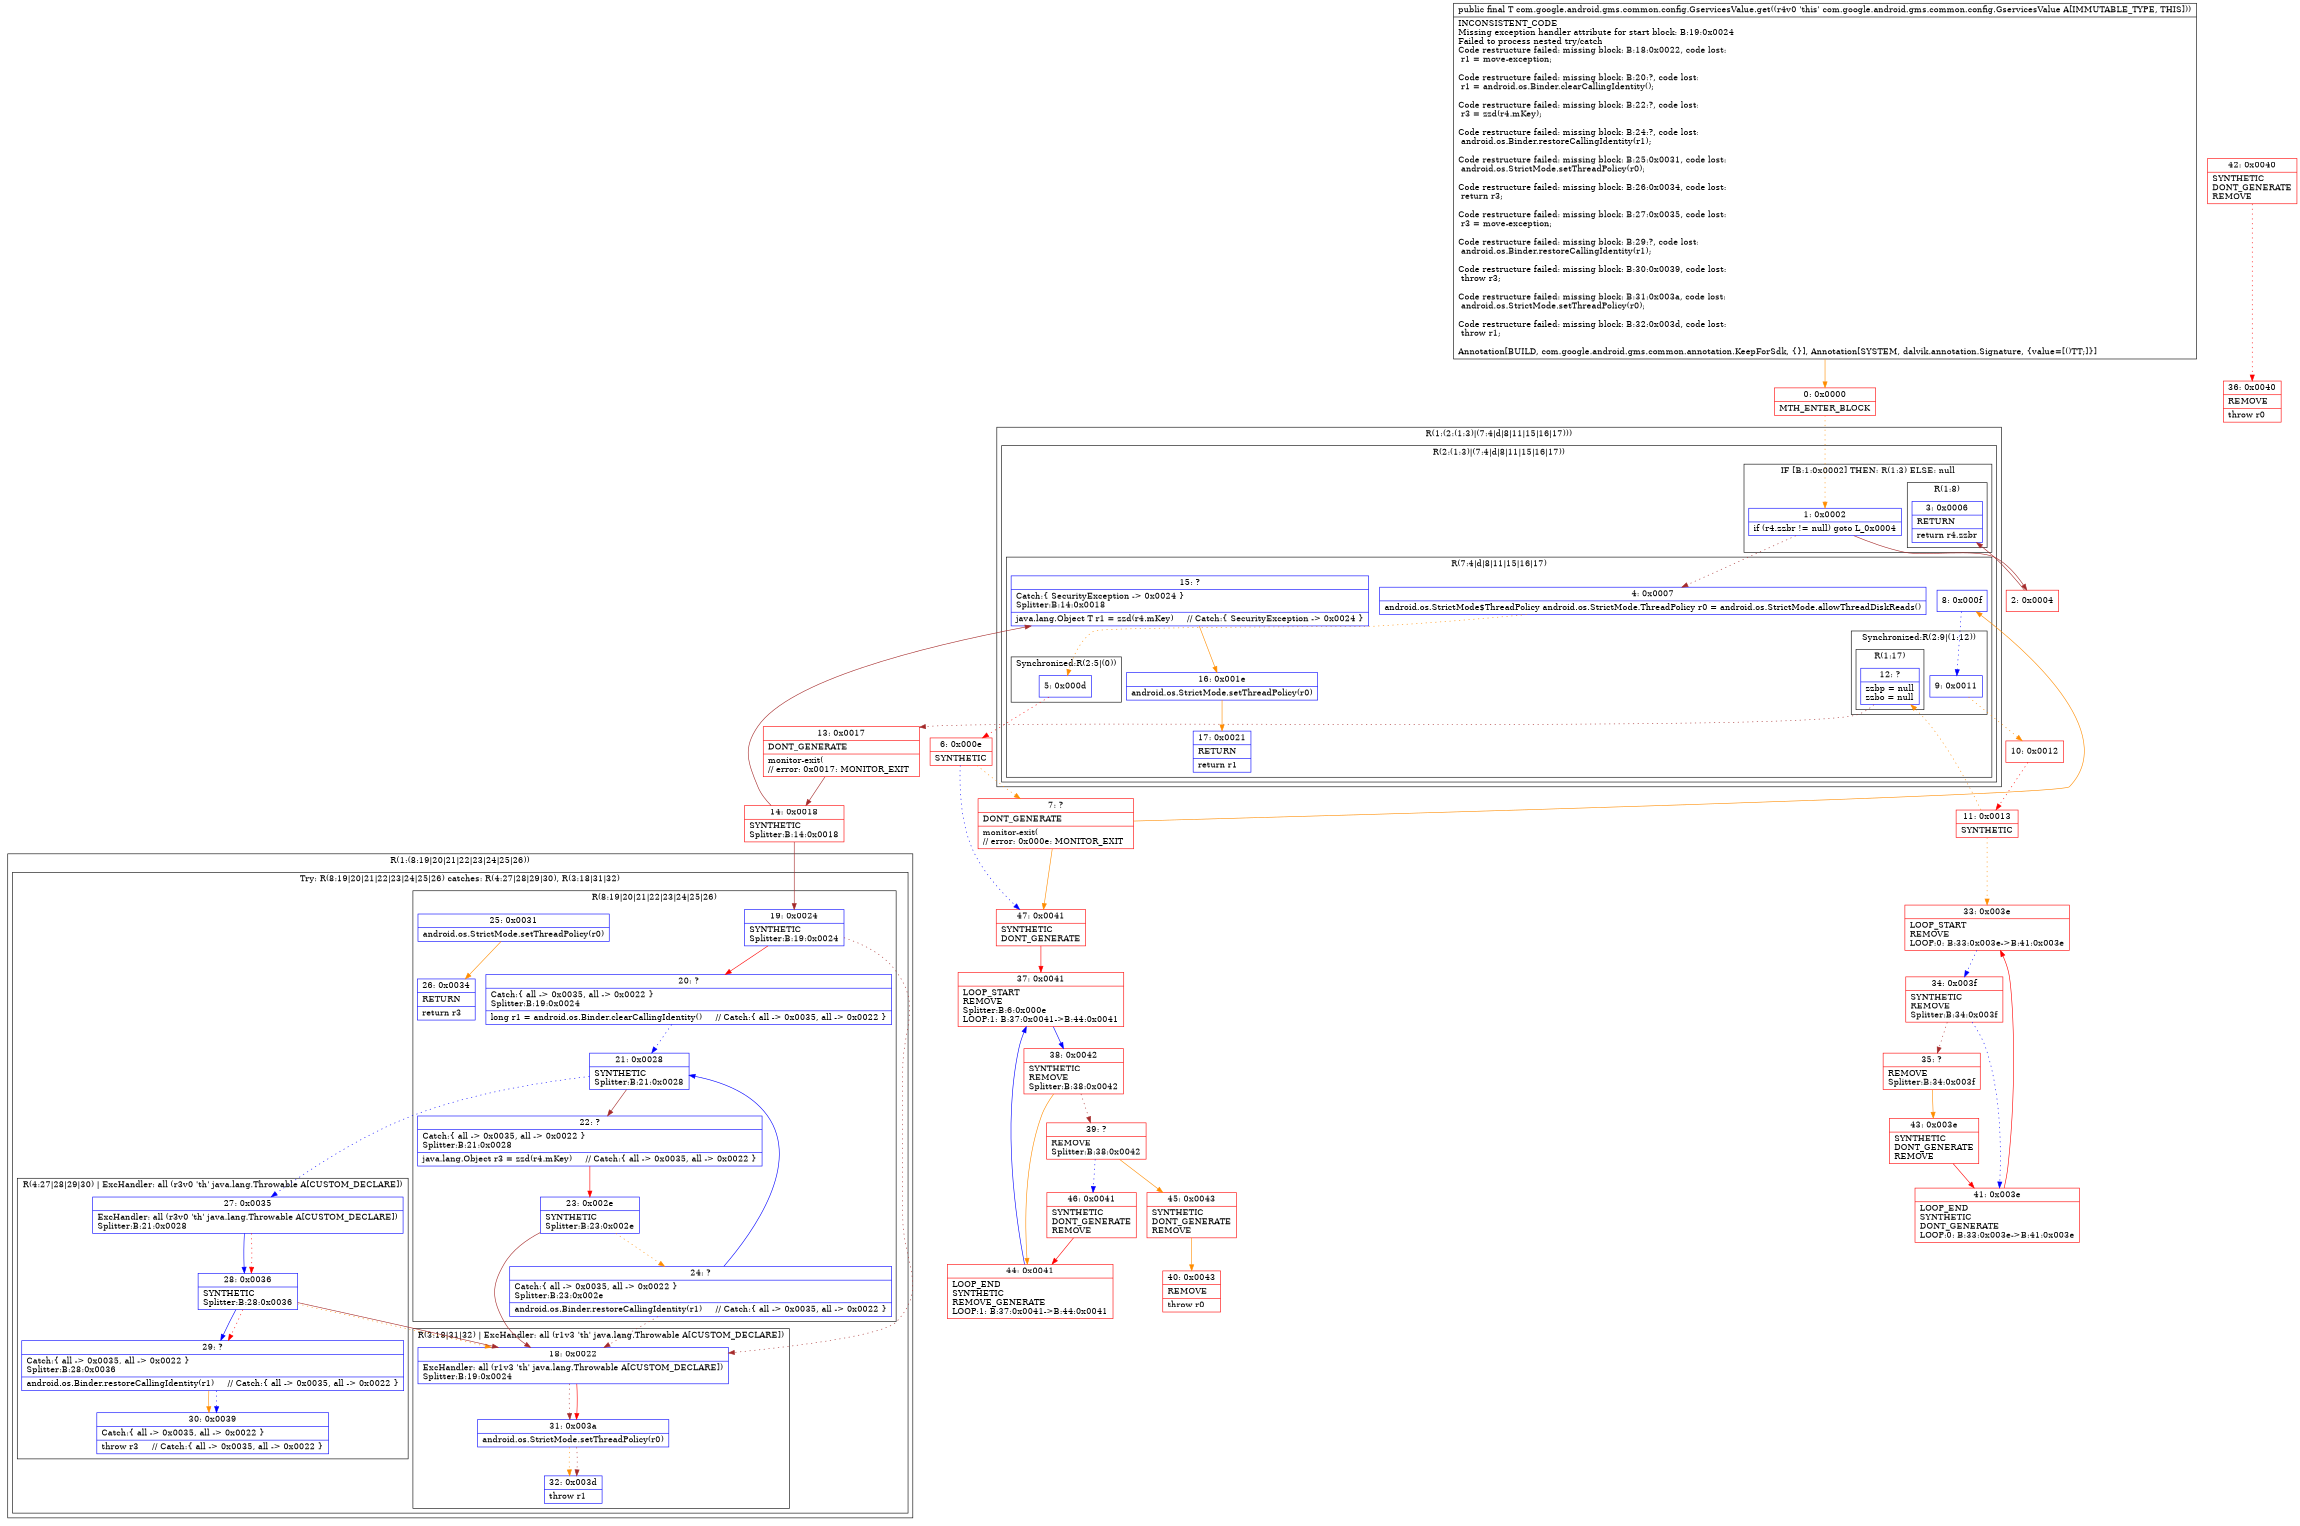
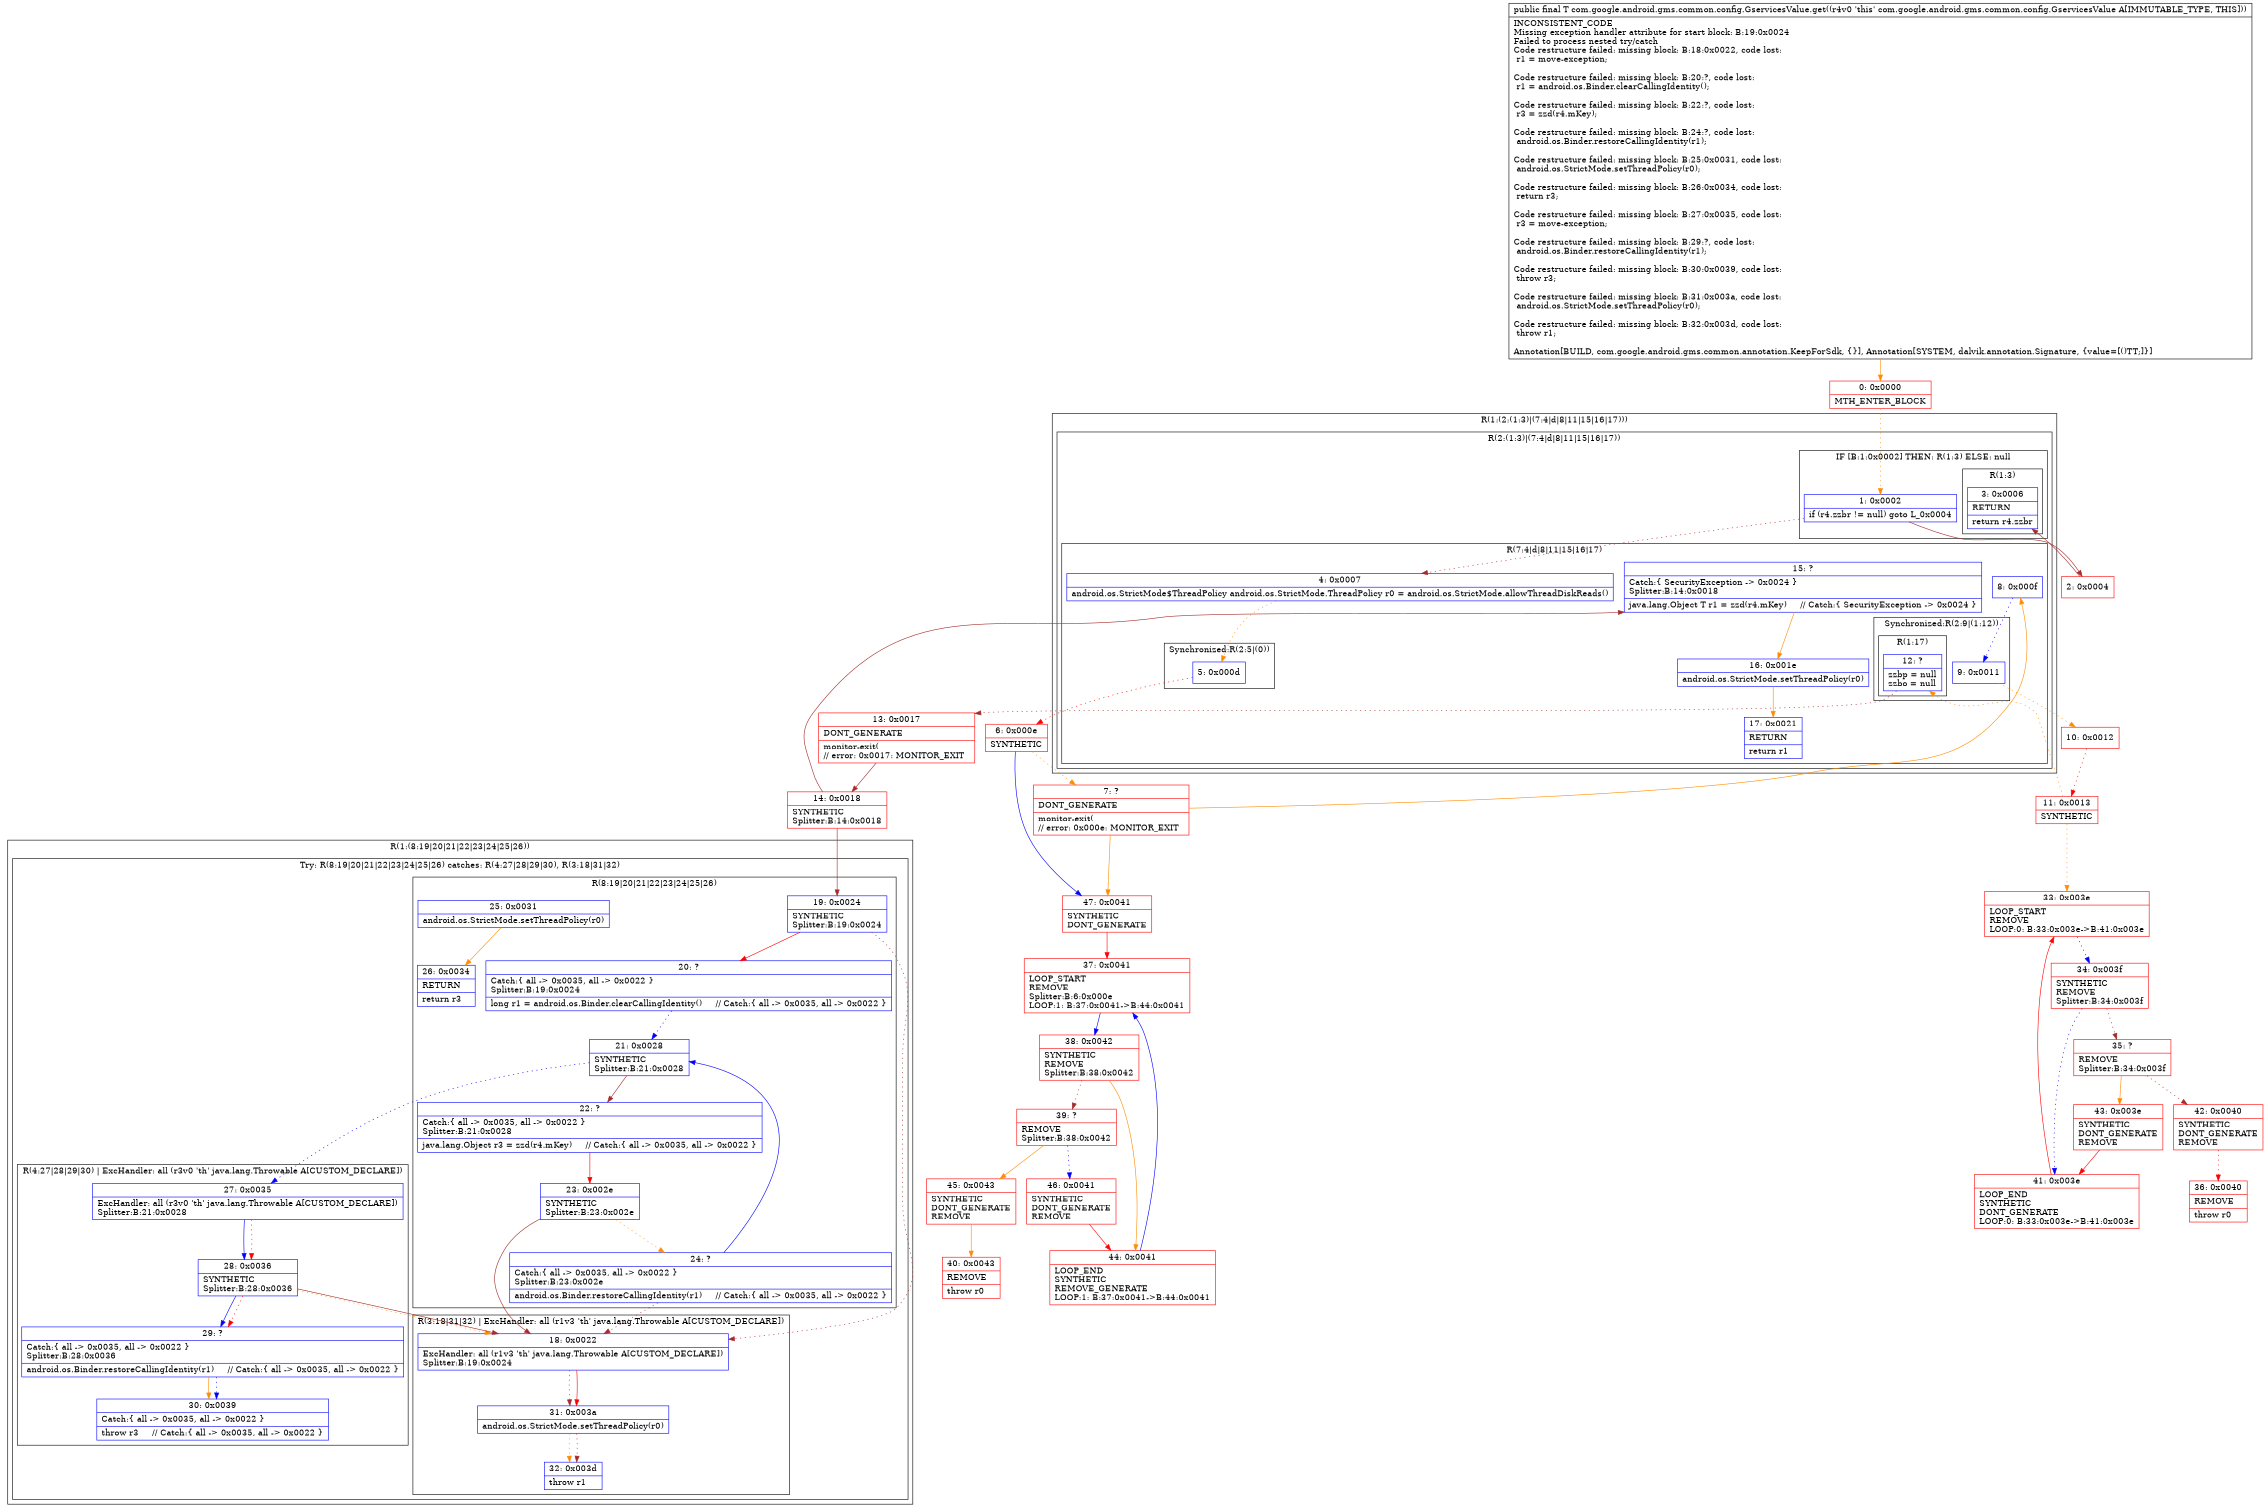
  digraph {
    node [color=blue shape=record]
    edge [color=darkorange style=solid]
    n1 [label="{3\:\ 0x0006|RETURN\l|return r4.zzbr\l}"]
    n2 [label="{1\:\ 0x0002|if (r4.zzbr != null) goto L_0x0004\l}"]
    n3 [label="{5\:\ 0x000d}"]
    n4 [label="{12\:\ ?|zzbp = null\lzzbo = null\l}"]
    n5 [label="{9\:\ 0x0011}"]
    n6 [label="{4\:\ 0x0007|android.os.StrictMode$ThreadPolicy android.os.StrictMode.ThreadPolicy r0 = android.os.StrictMode.allowThreadDiskReads()\l}"]
    n7 [label="{8\:\ 0x000f}"]
    n8 [label="{15\:\ ?|Catch:\{ SecurityException \-\> 0x0024 \}\lSplitter:B:14:0x0018\l|java.lang.Object T r1 = zzd(r4.mKey)     \/\/ Catch:\{ SecurityException \-\> 0x0024 \}\l}"]
    n9 [label="{16\:\ 0x001e|android.os.StrictMode.setThreadPolicy(r0)\l}"]
    n10 [label="{17\:\ 0x0021|RETURN\l|return r1\l}"]
    n11 [label="{19\:\ 0x0024|SYNTHETIC\lSplitter:B:19:0x0024\l}"]
    n12 [label="{20\:\ ?|Catch:\{ all \-\> 0x0035, all \-\> 0x0022 \}\lSplitter:B:19:0x0024\l|long r1 = android.os.Binder.clearCallingIdentity()     \/\/ Catch:\{ all \-\> 0x0035, all \-\> 0x0022 \}\l}"]
    n13 [label="{21\:\ 0x0028|SYNTHETIC\lSplitter:B:21:0x0028\l}"]
    n14 [label="{22\:\ ?|Catch:\{ all \-\> 0x0035, all \-\> 0x0022 \}\lSplitter:B:21:0x0028\l|java.lang.Object r3 = zzd(r4.mKey)     \/\/ Catch:\{ all \-\> 0x0035, all \-\> 0x0022 \}\l}"]
    n15 [label="{23\:\ 0x002e|SYNTHETIC\lSplitter:B:23:0x002e\l}"]
    n16 [label="{24\:\ ?|Catch:\{ all \-\> 0x0035, all \-\> 0x0022 \}\lSplitter:B:23:0x002e\l|android.os.Binder.restoreCallingIdentity(r1)     \/\/ Catch:\{ all \-\> 0x0035, all \-\> 0x0022 \}\l}"]
    n17 [label="{25\:\ 0x0031|android.os.StrictMode.setThreadPolicy(r0)\l}"]
    n18 [label="{26\:\ 0x0034|RETURN\l|return r3\l}"]
    n19 [label="{27\:\ 0x0035|ExcHandler: all (r3v0 'th' java.lang.Throwable A[CUSTOM_DECLARE])\lSplitter:B:21:0x0028\l}"]
    n20 [label="{28\:\ 0x0036|SYNTHETIC\lSplitter:B:28:0x0036\l}"]
    n21 [label="{29\:\ ?|Catch:\{ all \-\> 0x0035, all \-\> 0x0022 \}\lSplitter:B:28:0x0036\l|android.os.Binder.restoreCallingIdentity(r1)     \/\/ Catch:\{ all \-\> 0x0035, all \-\> 0x0022 \}\l}"]
    n22 [label="{30\:\ 0x0039|Catch:\{ all \-\> 0x0035, all \-\> 0x0022 \}\l|throw r3     \/\/ Catch:\{ all \-\> 0x0035, all \-\> 0x0022 \}\l}"]
    n23 [label="{18\:\ 0x0022|ExcHandler: all (r1v3 'th' java.lang.Throwable A[CUSTOM_DECLARE])\lSplitter:B:19:0x0024\l}"]
    n24 [label="{31\:\ 0x003a|android.os.StrictMode.setThreadPolicy(r0)\l}"]
    n25 [label="{32\:\ 0x003d|throw r1\l}"]
    n26 [color=red label="{2\:\ 0x0004}"]
    n27 [color=red label="{6\:\ 0x000e|SYNTHETIC\l}"]
    n28 [color=red label="{13\:\ 0x0017|DONT_GENERATE\l|monitor\-exit(\l\/\/ error: 0x0017: MONITOR_EXIT  \l}"]
    n29 [color=red label="{10\:\ 0x0012}"]
    n30 [color=red label="{7\:\ ?|DONT_GENERATE\l|monitor\-exit(\l\/\/ error: 0x000e: MONITOR_EXIT  \l}"]
    n31 [color=red label="{47\:\ 0x0041|SYNTHETIC\lDONT_GENERATE\l}"]
    n32 [color=red label="{11\:\ 0x0013|SYNTHETIC\l}"]
    n33 [color=red label="{14\:\ 0x0018|SYNTHETIC\lSplitter:B:14:0x0018\l}"]
    n34 [color=red label="{0\:\ 0x0000|MTH_ENTER_BLOCK\l}"]
    n35 [color=red label="{37\:\ 0x0041|LOOP_START\lREMOVE\lSplitter:B:6:0x000e\lLOOP:1: B:37:0x0041\-\>B:44:0x0041\l}"]
    n36 [color=red label="{33\:\ 0x003e|LOOP_START\lREMOVE\lLOOP:0: B:33:0x003e\-\>B:41:0x003e\l}"]
    n37 [color=red label="{34\:\ 0x003f|SYNTHETIC\lREMOVE\lSplitter:B:34:0x003f\l}"]
    n38 [color=red label="{35\:\ ?|REMOVE\lSplitter:B:34:0x003f\l}"]
    n39 [color=red label="{41\:\ 0x003e|LOOP_END\lSYNTHETIC\lDONT_GENERATE\lLOOP:0: B:33:0x003e\-\>B:41:0x003e\l}"]
    n40 [color=red label="{42\:\ 0x0040|SYNTHETIC\lDONT_GENERATE\lREMOVE\l}"]
    n41 [color=red label="{43\:\ 0x003e|SYNTHETIC\lDONT_GENERATE\lREMOVE\l}"]
    n42 [color=red label="{36\:\ 0x0040|REMOVE\l|throw r0\l}"]
    n43 [color=red label="{38\:\ 0x0042|SYNTHETIC\lREMOVE\lSplitter:B:38:0x0042\l}"]
    n44 [color=red label="{39\:\ ?|REMOVE\lSplitter:B:38:0x0042\l}"]
    n45 [color=red label="{44\:\ 0x0041|LOOP_END\lSYNTHETIC\lREMOVE_GENERATE\lLOOP:1: B:37:0x0041\-\>B:44:0x0041\l}"]
    n46 [color=red label="{45\:\ 0x0043|SYNTHETIC\lDONT_GENERATE\lREMOVE\l}"]
    n47 [color=red label="{46\:\ 0x0041|SYNTHETIC\lDONT_GENERATE\lREMOVE\l}"]
    n48 [color=red label="{40\:\ 0x0043|REMOVE\l|throw r0\l}"]
    n49 [label="{public final T com.google.android.gms.common.config.GservicesValue.get((r4v0 'this' com.google.android.gms.common.config.GservicesValue A[IMMUTABLE_TYPE, THIS]))  | INCONSISTENT_CODE\lMissing exception handler attribute for start block: B:19:0x0024\lFailed to process nested try\/catch\lCode restructure failed: missing block: B:18:0x0022, code lost:\l    r1 = move\-exception;\l\lCode restructure failed: missing block: B:20:?, code lost:\l    r1 = android.os.Binder.clearCallingIdentity();\l\lCode restructure failed: missing block: B:22:?, code lost:\l    r3 = zzd(r4.mKey);\l\lCode restructure failed: missing block: B:24:?, code lost:\l    android.os.Binder.restoreCallingIdentity(r1);\l\lCode restructure failed: missing block: B:25:0x0031, code lost:\l    android.os.StrictMode.setThreadPolicy(r0);\l\lCode restructure failed: missing block: B:26:0x0034, code lost:\l    return r3;\l\lCode restructure failed: missing block: B:27:0x0035, code lost:\l    r3 = move\-exception;\l\lCode restructure failed: missing block: B:29:?, code lost:\l    android.os.Binder.restoreCallingIdentity(r1);\l\lCode restructure failed: missing block: B:30:0x0039, code lost:\l    throw r3;\l\lCode restructure failed: missing block: B:31:0x003a, code lost:\l    android.os.StrictMode.setThreadPolicy(r0);\l\lCode restructure failed: missing block: B:32:0x003d, code lost:\l    throw r1;\l\lAnnotation[BUILD, com.google.android.gms.common.annotation.KeepForSdk, \{\}], Annotation[SYSTEM, dalvik.annotation.Signature, \{value=[()TT;]\}]\l}" color=""]
    subgraph cluster_1 {
      label="R(1:(2:(1:3)|(7:4|d|8|11|15|16|17)))"
      subgraph cluster_2 {
        label="R(2:(1:3)|(7:4|d|8|11|15|16|17))"
        subgraph cluster_3 {
          label="IF [B:1:0x0002] THEN: R(1:3) ELSE: null"
          n2
          subgraph cluster_4 {
-           label="R(1:8)"
+           label="R(1:3)"
            n1
          }
        }
        subgraph cluster_5 {
          label="R(7:4|d|8|11|15|16|17)"
          n6
          n7
          n8
          n9
          n10
          subgraph cluster_6 {
            label="Synchronized:R(2:5|(0))"
            n3
            subgraph cluster_7 {
              label="R(0)"
            }
          }
          subgraph cluster_8 {
            label="Synchronized:R(2:9|(1:12))"
            n5
            subgraph cluster_9 {
              label="R(1:17)"
              n4
            }
          }
        }
      }
    }
    subgraph cluster_10 {
      label="R(1:(8:19|20|21|22|23|24|25|26))"
      subgraph cluster_11 {
        label="Try: R(8:19|20|21|22|23|24|25|26) catches: R(4:27|28|29|30), R(3:18|31|32)"
        subgraph cluster_12 {
          label="R(8:19|20|21|22|23|24|25|26)"
          n11
          n12
          n13
          n14
          n15
          n16
          n17
          n18
        }
        subgraph cluster_13 {
          label="R(4:27|28|29|30) | ExcHandler: all (r3v0 'th' java.lang.Throwable A[CUSTOM_DECLARE])\l"
          n19
          n20
          n21
          n22
        }
        subgraph cluster_14 {
          label="R(3:18|31|32) | ExcHandler: all (r1v3 'th' java.lang.Throwable A[CUSTOM_DECLARE])\l"
          n23
          n24
          n25
        }
      }
    }
    subgraph cluster_15 {
      label="R(4:27|28|29|30) | ExcHandler: all (r3v0 'th' java.lang.Throwable A[CUSTOM_DECLARE])\l"
    }
    subgraph cluster_16 {
      label="R(3:18|31|32) | ExcHandler: all (r1v3 'th' java.lang.Throwable A[CUSTOM_DECLARE])\l"
    }
    n2 -> n6 [color=brown style=dotted]
    n2 -> n26 [color=brown]
    n3 -> n27 [color=red style=dotted]
    n4 -> n28 [color=brown style=dotted]
    n5 -> n29 [style=dotted]
    n6 -> n3 [style=dotted]
    n7 -> n5 [color=blue style=dotted]
    n8 -> n9
    n9 -> n10
    n11 -> n12 [color=red]
    n11 -> n23 [color=brown style=dotted]
    n12 -> n13 [color=blue style=dotted]
    n13 -> n14 [color=brown]
    n13 -> n19 [color=blue style=dotted]
    n14 -> n15 [color=red]
    n15 -> n16 [style=dotted]
    n15 -> n23 [color=brown]
    n16 -> n13 [color=blue]
    n16 -> n23 [color=brown style=dotted]
    n17 -> n18
    n19 -> n20 [color=blue]
    n19 -> n20 [color=red style=dotted]
    n20 -> n21 [color=blue]
    n20 -> n21 [color=red style=dotted]
    n20 -> n23 [style=dotted]
    n20 -> n23 [color=brown]
    n21 -> n22
    n21 -> n22 [color=blue style=dotted]
    n23 -> n24 [color=brown style=dotted]
    n23 -> n24 [color=red]
    n24 -> n25 [style=dotted]
    n24 -> n25 [color=brown style=dotted]
    n26 -> n1 [color=brown]
    n27 -> n30 [style=dotted]
-   n27 -> n31 [color=blue style=dotted]
+   n27 -> n31 [color=blue]
    n28 -> n33 [color=brown]
    n29 -> n32 [color=red style=dotted]
    n30 -> n7
    n30 -> n31
    n31 -> n35 [color=red]
    n32 -> n4 [style=dotted]
    n32 -> n36 [style=dotted]
    n33 -> n8 [color=brown]
    n33 -> n11 [color=brown]
    n34 -> n2 [style=dotted]
    n35 -> n43 [color=blue]
    n36 -> n37 [color=blue style=dotted]
    n37 -> n38 [color=brown style=dotted]
    n37 -> n39 [color=blue style=dotted]
+   n38 -> n40 [color=brown style=dotted]
    n38 -> n41
    n39 -> n36 [color=red]
    n40 -> n42 [color=red style=dotted]
    n41 -> n39 [color=red]
    n43 -> n44 [color=brown style=dotted]
    n43 -> n45
    n44 -> n46
    n44 -> n47 [color=blue style=dotted]
    n45 -> n35 [color=blue]
    n46 -> n48
    n47 -> n45 [color=red]
    n49 -> n34
  }
